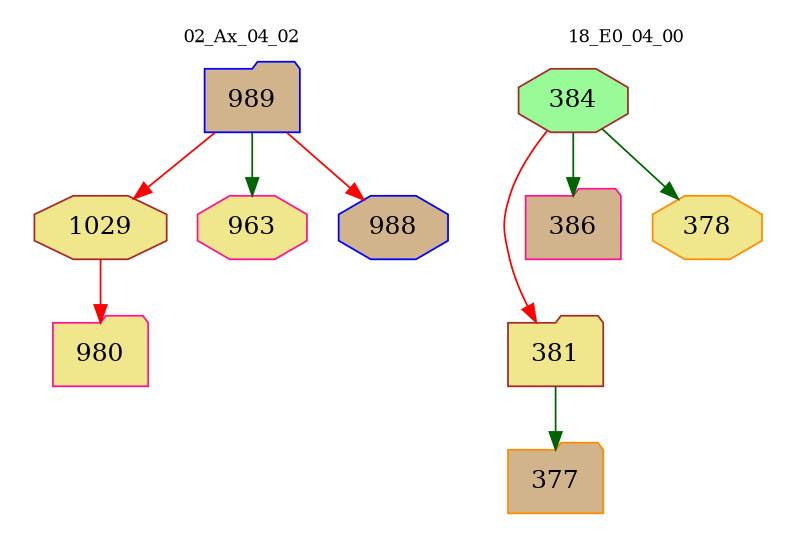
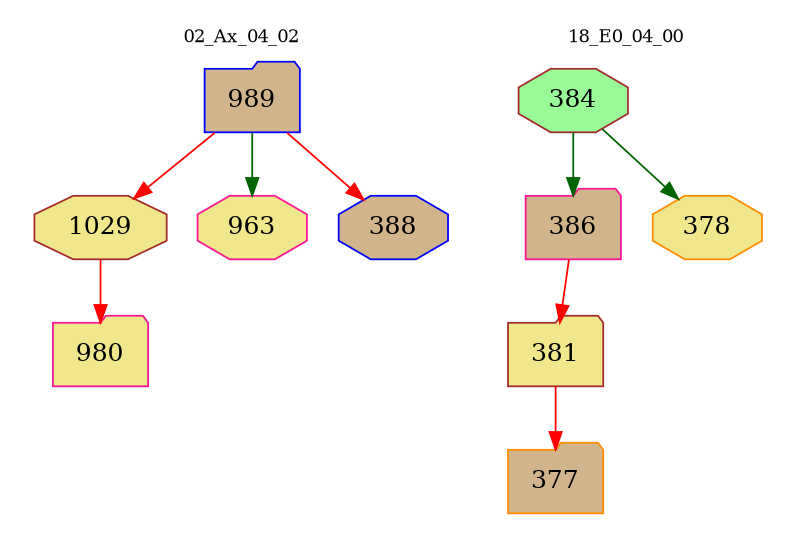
  digraph {
    node [color=brown fillcolor=khaki shape=folder style=filled]
    edge [color=red]
    n1 [color=blue fillcolor=tan label=989]
    n2 [label=1029 shape=octagon]
    n3 [color=deeppink label=963 shape=octagon]
-   n4 [color=blue fillcolor=tan label=988 shape=octagon]
+   n4 [color=blue fillcolor=tan label=388 shape=octagon]
    n5 [color=deeppink label=980]
    n6 [fillcolor=palegreen label=384 shape=octagon]
    n7 [label=381]
    n8 [color=deeppink fillcolor=tan label=386]
    n9 [color=darkorange label=378 shape=octagon]
    n10 [color=darkorange fillcolor=tan label=377]
    subgraph cluster_1 {
      color=white
      fontsize=10
      label="02_Ax_04_02"
      n1
      n2
      n3
      n4
      n5
    }
    subgraph cluster_2 {
      color=white
      fontsize=10
      label="18_E0_04_00"
      n6
      n7
      n8
      n9
      n10
    }
    n1 -> n2
    n1 -> n3 [color=darkgreen]
    n1 -> n4
    n2 -> n5
-   n6 -> n7
+   n8 -> n7
    n6 -> n8 [color=darkgreen]
    n6 -> n9 [color=darkgreen]
-   n7 -> n10 [color=darkgreen]
+   n7 -> n10
  }
